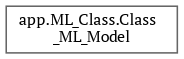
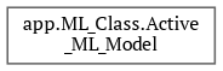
  digraph {
    rankdir=TB
    fontname="PT Serif"
-   n1 [color=grey40 fillcolor=white fontname="PT Serif" fontsize=10 height=0.2 label="app.ML_Class.Class\l_ML_Model" shape=box style=filled width=0.4]
+   n1 [color=grey40 fillcolor=white fontname="PT Serif" fontsize=10 height=0.2 label="app.ML_Class.Active\l_ML_Model" shape=box style=filled width=0.4]
  }
